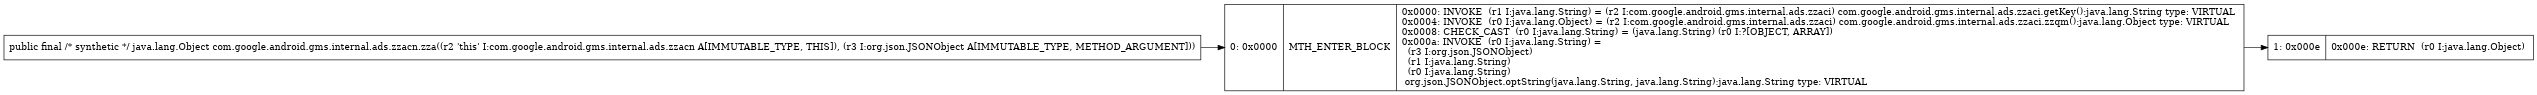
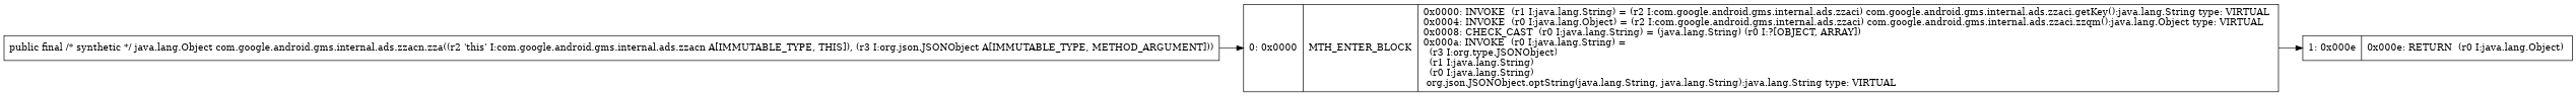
  digraph {
    rankdir=LR
    node [shape=record]
-   n1 [label="{0\:\ 0x0000|MTH_ENTER_BLOCK\l|0x0000: INVOKE  (r1 I:java.lang.String) = (r2 I:com.google.android.gms.internal.ads.zzaci) com.google.android.gms.internal.ads.zzaci.getKey():java.lang.String type: VIRTUAL \l0x0004: INVOKE  (r0 I:java.lang.Object) = (r2 I:com.google.android.gms.internal.ads.zzaci) com.google.android.gms.internal.ads.zzaci.zzqm():java.lang.Object type: VIRTUAL \l0x0008: CHECK_CAST  (r0 I:java.lang.String) = (java.lang.String) (r0 I:?[OBJECT, ARRAY]) \l0x000a: INVOKE  (r0 I:java.lang.String) = \l  (r3 I:org.json.JSONObject)\l  (r1 I:java.lang.String)\l  (r0 I:java.lang.String)\l org.json.JSONObject.optString(java.lang.String, java.lang.String):java.lang.String type: VIRTUAL \l}"]
+   n1 [label="{0\:\ 0x0000|MTH_ENTER_BLOCK\l|0x0000: INVOKE  (r1 I:java.lang.String) = (r2 I:com.google.android.gms.internal.ads.zzaci) com.google.android.gms.internal.ads.zzaci.getKey():java.lang.String type: VIRTUAL \l0x0004: INVOKE  (r0 I:java.lang.Object) = (r2 I:com.google.android.gms.internal.ads.zzaci) com.google.android.gms.internal.ads.zzaci.zzqm():java.lang.Object type: VIRTUAL \l0x0008: CHECK_CAST  (r0 I:java.lang.String) = (java.lang.String) (r0 I:?[OBJECT, ARRAY]) \l0x000a: INVOKE  (r0 I:java.lang.String) = \l  (r3 I:org.type.JSONObject)\l  (r1 I:java.lang.String)\l  (r0 I:java.lang.String)\l org.json.JSONObject.optString(java.lang.String, java.lang.String):java.lang.String type: VIRTUAL \l}"]
    n2 [label="{1\:\ 0x000e|0x000e: RETURN  (r0 I:java.lang.Object) \l}"]
    n3 [label="{public final \/* synthetic *\/ java.lang.Object com.google.android.gms.internal.ads.zzacn.zza((r2 'this' I:com.google.android.gms.internal.ads.zzacn A[IMMUTABLE_TYPE, THIS]), (r3 I:org.json.JSONObject A[IMMUTABLE_TYPE, METHOD_ARGUMENT])) }"]
    n1 -> n2
    n3 -> n1
  }
